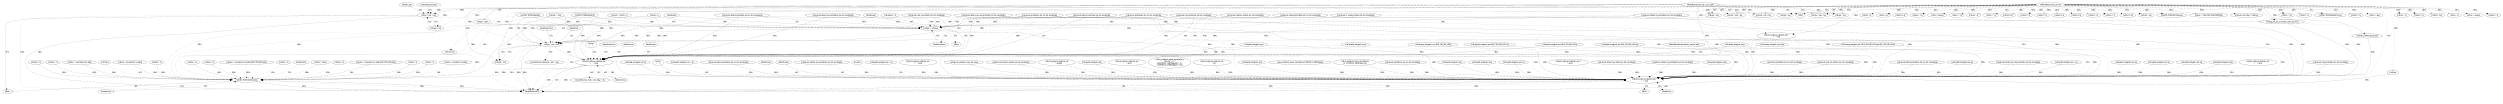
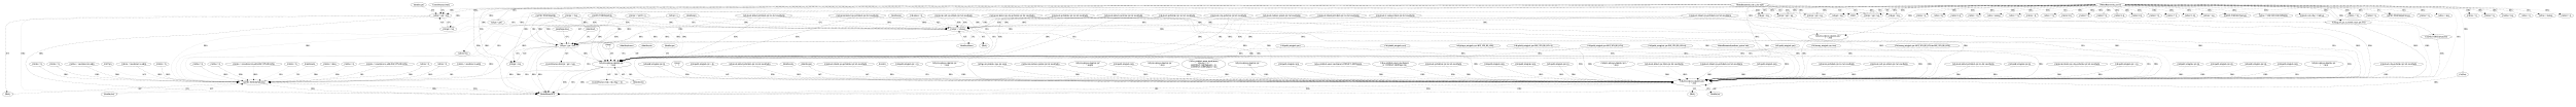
  digraph {
    fontname="Liberation Serif"
    node [fontname="Liberation Serif"]
    edge [arrowhead=dot fontname="Liberation Serif" style=dashed]
    n1 [label="(Call,tptr = pptr + len)"]
    n2 [label="(Call,tptr += advance)"]
    n3 [label="(Call,pptr + len)"]
    n4 [label="(Block,)"]
    n5 [label="(MethodReturn,RET)"]
    n6 [label="(Call,tptr < pptr + len)"]
    n7 [label="(Identifier,advance)"]
    n8 [label="(Block,)"]
    n9 [label="(MethodParameterIn,const u_char *pptr)"]
    n10 [label="(Call,print_unknown_data(ndo, pptr, \"\n\t    \", len))"]
    n11 [label="(Call,pptr + len)"]
    n12 [label="(Call,tptr < pptr + len)"]
    n13 [label="(Call,tptr < pptr + len)"]
    n14 [label="(Call,bgp_attr_get_as_size(ndo, atype, pptr, len))"]
    n15 [label="(Call,pptr + len)"]
    n16 [label="(Call,tptr = pptr)"]
    n17 [label="(Call,pptr + len)"]
    n18 [label="(Call,print_unknown_data(ndo, pptr, \"\n\t    \", len))"]
    n19 [label="(Call,tptr = pptr + len)"]
    n20 [label="(Call,pptr + len)"]
    1000125
    n22 [label="(Call,print_unknown_data(ndo, tptr, \"\n\t    \", tlen))"]
    n23 [label="(ControlStructure,while (tptr < pptr + len))"]
    n24 [label="(Block,)"]
    n25 [label="(Identifier,len)"]
    n26 [label="(MethodParameterIn,u_int len)"]
    n27 [label="(Call,len == 6)"]
    n28 [label="(Call,len < 4)"]
    n29 [label="(Call,len == 0)"]
    n30 [label="(Call,len % 2)"]
    n31 [label="(Call,len != 0)"]
    n32 [label="(Call,len != 8)"]
    n33 [label="(Call,len % 4)"]
    n34 [label="(Call,len % 8)"]
    n35 [label="(Call,len != 8)"]
    n36 [label="(Call,len != 1)"]
    n37 [label="(Call,len % 12)"]
    n38 [label="(Call,tlen = len)"]
    n39 [label="(Call,ND_TCHECK2(*pptr,len))"]
    n40 [label="(Call,len == BGP_MP_NLRI_MINSIZE)"]
    n41 [label="(Call,ndo->ndo_vflag > 1 && len)"]
    n42 [label="(Call,len -= 12)"]
    n43 [label="(Call,len != 6)"]
    n44 [label="(Call,ND_TCHECK2(tptr[0], len))"]
    n45 [label="(Call,len != 4)"]
    n46 [label="(Call,len -= alen)"]
    n47 [label="(Call,len -= 2)"]
    n48 [label="(Call,!len)"]
    n49 [label="(Call,len != 4)"]
    n50 [label="(Call,tlen = len)"]
    n51 [label="(Call,len < 2)"]
    n52 [label="(Call,len -= alenlen)"]
    n53 [label="(Call,ND_TCHECK2(*pptr,len))"]
    n54 [label="(Call,len != 4)"]
    n55 [label="(Call,len > 0)"]
    n56 [label="(Call,len -=4)"]
    n57 [label="(Call,len % 4)"]
    n58 [label="(Call,tlen=len)"]
    n59 [label="(Call,len > 12)"]
    n60 [label="(Call,len < alenlen)"]
    n61 [label="(Call,ND_TCHECK2(*tptr,tlen))"]
    n62 [label="(ControlStructure,if (ndo->ndo_vflag <= 1))"]
    n63 [label="(Identifier,tlen)"]
    n64 [label="(Identifier,tlen)"]
    n65 [label="(Call,decode_clnp_prefix(ndo, tptr, buf, sizeof(buf)))"]
    n66 [label="(Call,tlen = 0)"]
    n67 [label="(Call,tlen = 0)"]
    n68 [label="(Literal,1)"]
    n69 [label="(Call,as_printf(ndo, astostr, sizeof(astostr),\n\t\t\t    EXTRACT_32BITS(tptr+2)))"]
    n70 [label="(Call,ip6atype_string(ndo, tptr+BGP_VPN_RD_LEN))"]
    n71 [label="(Call,tlen -= sizeof(struct in6_addr))"]
    n72 [label="(Call,*tptr)"]
    n73 [label="(Call,tptr += tlen)"]
    n74 [label="(Call,print_unknown_data(ndo, tptr-3, \"\n\t    \", tlen))"]
    n75 [label="(Call,decode_labeled_vpn_l2(ndo, tptr, buf, sizeof(buf)))"]
    n76 [label="(Call,decode_labeled_vpn_prefix4(ndo, tptr, buf, sizeof(buf)))"]
    n77 [label="(Call,isonsap_string(ndo, tptr, tlen))"]
    n78 [label="(Call,tlen -= (sizeof(struct in_addr)))"]
    n79 [label="(Call,decode_labeled_vpn_prefix4(ndo, tptr, buf, sizeof(buf)))"]
    n80 [label="(Identifier,ndo)"]
    n81 [label="(Call,decode_clnp_prefix(ndo, tptr, buf, sizeof(buf)))"]
    n82 [label="(Call,ipaddr_string(ndo, tptr+BGP_VPN_RD_LEN))"]
    n83 [label="(Call,ipaddr_string(ndo, tptr))"]
    n84 [label="(Call,decode_prefix4(ndo, tptr, len, buf, sizeof(buf)))"]
    n85 [label="(Call,decode_mdt_vpn_nlri(ndo, tptr, buf, sizeof(buf)))"]
    n86 [label="(Call,tlen = 0)"]
    n87 [label="(Call,decode_labeled_vpn_prefix6(ndo, tptr, buf, sizeof(buf)))"]
    n88 [label="(Call,ipaddr_string(ndo, tptr+BGP_VPN_RD_LEN+4))"]
    n89 [label="(Call,tlen = 0)"]
    n90 [label="(Call,ND_TCHECK(tptr[0]))"]
    n91 [label="(Call,tlen = 0)"]
    n92 [label="(Call,decode_labeled_prefix4(ndo, tptr, len, buf, sizeof(buf)))"]
    n93 [label="(Call,ipaddr_string(ndo, tptr+4))"]
    n94 [label="(Call,tlen -= sizeof(struct in_addr))"]
    n95 [label="(Call,decode_labeled_vpn_clnp_prefix(ndo, tptr, buf, sizeof(buf)))"]
    n96 [label="(Identifier,ndo)"]
    n97 [label="(Call,decode_labeled_vpn_clnp_prefix(ndo, tptr, buf, sizeof(buf)))"]
    n98 [label="(Call,tlen -= (sizeof(struct in6_addr)+BGP_VPN_RD_LEN))"]
    n99 [label="(Call,ipaddr_string(ndo, tptr + 4))"]
    n100 [label="(Call,ipaddr_string(ndo, tptr+4))"]
    n101 [label="(Call,decode_rt_routing_info(ndo, tptr, buf, sizeof(buf)))"]
    n102 [label="(Call,decode_labeled_prefix6(ndo, tptr, len, buf, sizeof(buf)))"]
    n103 [label="(Call,isonsap_string(ndo, tptr+BGP_VPN_RD_LEN,tlen-BGP_VPN_RD_LEN))"]
    n104 [label="(Call,ipaddr_string(ndo, tptr+2))"]
    n105 [label="(Call,ipaddr_string(ndo, tptr+4))"]
    n106 [label="(Call,tptr += tptr[0] + 1)"]
    n107 [label="(Call,ipaddr_string(ndo, tptr))"]
    n108 [label="(Call,print_unknown_data(ndo, tptr, \"\n\t    \", tlen))"]
    n109 [label="(Call,tlen = 0)"]
    n110 [label="(MethodParameterIn,netdissect_options *ndo)"]
    n111 [label="(Call,ipaddr_string(ndo, tptr))"]
    n112 [label="(Call,ipaddr_string(ndo, tptr+2))"]
    n113 [label="(Literal,\"\n\t    \")"]
    n114 [label="(Call,ipaddr_string(ndo, tptr + 4))"]
    n115 [label="(ControlStructure,break;)"]
    n116 [label="(Call,decode_labeled_prefix6(ndo, tptr, len, buf, sizeof(buf)))"]
    n117 [label="(Identifier,af)"]
    n118 [label="(Call,decode_multicast_vpn(ndo, tptr, buf, sizeof(buf)))"]
    n119 [label="(Identifier,ndo)"]
    n120 [label="(Identifier,pptr)"]
    n121 [label="(Call,decode_labeled_vpn_prefix6(ndo, tptr, buf, sizeof(buf)))"]
    n122 [label="(Call,decode_prefix6(ndo, tptr, len, buf, sizeof(buf)))"]
    n123 [label="(Identifier,tptr)"]
    n124 [label="(Call,tlen = nhlen)"]
    n125 [label="(Call,ipaddr_string(ndo, tptr + 2))"]
    n126 [label="(Call,print_unknown_data(ndo, tptr, \"\n\t    \", tlen))"]
    n127 [label="(JumpTarget,done:)"]
    n128 [label="(Identifier,tptr)"]
    n129 [label="(Call,decode_labeled_prefix4(ndo, tptr, len, buf, sizeof(buf)))"]
    n130 [label="(Identifier,tptr)"]
    n131 [label="(Call,tlen > 0)"]
    n132 [label="(Call,ipaddr_string(ndo, tptr))"]
    n133 [label="(Literal,\"\n\t    \")"]
    n134 [label="(Call,bgp_attr_print(ndo, atype, tptr, alen))"]
    n135 [label="(Call,decode_multicast_vpn(ndo, tptr, buf, sizeof(buf)))"]
    n136 [label="(Call,tlen -= (sizeof(struct in_addr)+BGP_VPN_RD_LEN))"]
    n137 [label="(Call,print_unknown_data(ndo, tptr,\"\n\t      \", length))"]
    n138 [label="(Call,ipaddr_string(ndo, tptr))"]
    n139 [label="(Identifier,advance)"]
    n140 [label="(Call,ND_TCHECK(tptr[0]))"]
    n141 [label="(Call,decode_mdt_vpn_nlri(ndo, tptr, buf, sizeof(buf)))"]
    n142 [label="(Call,print_unknown_data(ndo, tptr, \"\n\t      \", tlen))"]
    n143 [label="(Call,as_printf(ndo, astostr, sizeof(astostr),\n\t\t\t\tas_size == 2 ?\n\t\t\t\tEXTRACT_16BITS(&tptr[2 + i]) :\n\t\t\t\tEXTRACT_32BITS(&tptr[2 + i])))"]
    n144 [label="(Call,tlen = 0)"]
    n145 [label="(Call,print_unknown_data(ndo, tptr, \"\n\t      \", 8))"]
    n146 [label="(Call,advance < 0)"]
    n147 [label="(Identifier,tptr)"]
    n148 [label="(Call,ipaddr_string(ndo, tptr))"]
    n149 [label="(Call,as_printf(ndo, astostr, sizeof(astostr), EXTRACT_32BITS(tptr)))"]
    n150 [label="(Call,ip6addr_string(ndo, tptr+BGP_VPN_RD_LEN+3))"]
    n151 [label="(Call,decode_prefix6(ndo, tptr, len, buf, sizeof(buf)))"]
    n152 [label="(Call,ip6addr_string(ndo, tptr))"]
    n153 [label="(Call,decode_prefix4(ndo, tptr, len, buf, sizeof(buf)))"]
    n154 [label="(Call,ipaddr_string(ndo, tptr))"]
    n155 [label="(Call,tptr++)"]
    n156 [label="(Call,ipaddr_string(ndo, tptr))"]
    n157 [label="(Call,tlen = 0)"]
    n158 [label="(Call,ipaddr_string(ndo, tptr+2))"]
    n159 [label="(Call,decode_labeled_vpn_l2(ndo, tptr, buf, sizeof(buf)))"]
    n1 -> n2 [label="DDG: " style=dotted]
    n1 -> n3 [arrowhead=odot label="CFG: "]
    n1 -> n4 [label="AST: "]
    n1 -> n5 [label="DDG: " style=dotted]
    n1 -> n5 [label="DDG: "]
    n2 -> n5 [arrowhead=box label="DDG: " style=dotted]
    n2 -> n6 [label="DDG: " style=dotted]
    n2 -> n7 [arrowhead=box label="CFG: " style=dotted]
    n2 -> n8 [arrowhead=box label="AST: " style=dotted]
    n3 -> n1 [arrowhead=box label="AST: " style=dotted]
    n6 -> n5 [arrowhead=box label="DDG: "]
    n6 -> n5 [arrowhead=odot label="DDG: " style=dotted]
    n6 -> n5 [arrowhead=box label="DDG: " style=dotted]
    n6 -> n11 [arrowhead=box label="CFG: "]
    n6 -> n22 [label="DDG: "]
    n6 -> n23 [arrowhead=box label="AST: "]
    n7 -> n2 [label="AST: "]
    n9 -> n1 [arrowhead=box label="DDG: " style=dotted]
    n9 -> n3 [arrowhead=box label="DDG: " style=dotted]
+   n9 -> n5 [arrowhead=box label="DDG: "]
    n9 -> n6 [arrowhead=odot label="DDG: " style=dotted]
    n9 -> n10 [arrowhead=odot label="DDG: "]
    n9 -> n11 [arrowhead=box label="DDG: "]
    n9 -> n12 [label="DDG: "]
    n9 -> n13 [arrowhead=odot label="DDG: " style=dotted]
    n9 -> n14 [arrowhead=odot label="DDG: "]
    n9 -> n15 [arrowhead=odot label="DDG: "]
    n9 -> n16 [arrowhead=odot label="DDG: "]
    n9 -> n17 [arrowhead=box label="DDG: "]
    n9 -> n18 [label="DDG: " style=dotted]
    n9 -> n19 [label="DDG: " style=dotted]
    n9 -> n20 [label="DDG: " style=dotted]
    n9 -> 1000125 [arrowhead=box label="AST: " style=dotted]
    n10 -> n5 [label="DDG: "]
    n10 -> n5 [arrowhead=odot label="DDG: " style=dotted]
    n10 -> n5 [label="DDG: " style=dotted]
    n10 -> n5 [arrowhead=odot label="DDG: " style=dotted]
    n10 -> n24 [arrowhead=box label="AST: " style=dotted]
    n10 -> n25 [arrowhead=box label="CFG: " style=dotted]
    n11 -> n6 [arrowhead=odot label="AST: "]
    n14 -> n10 [arrowhead=box label="DDG: " style=dotted]
    n14 -> n10 [arrowhead=odot label="DDG: "]
    n16 -> n22 [arrowhead=odot label="DDG: "]
    n18 -> n10 [label="DDG: "]
    n18 -> n10 [label="DDG: " style=dotted]
    n22 -> n5 [label="DDG: " style=dotted]
    n22 -> n5 [label="DDG: " style=dotted]
    n22 -> n5 [arrowhead=odot label="DDG: "]
    n22 -> n10 [label="DDG: " style=dotted]
    n22 -> n61 [arrowhead=odot label="DDG: " style=dotted]
    n22 -> n62 [label="AST: " style=dotted]
    n22 -> n63 [arrowhead=odot label="CFG: " style=dotted]
    n25 -> n10 [arrowhead=box label="AST: " style=dotted]
    n26 -> n1 [arrowhead=box label="DDG: "]
    n26 -> n3 [arrowhead=odot label="DDG: " style=dotted]
    n26 -> n6 [label="DDG: "]
    n26 -> n10 [label="DDG: " style=dotted]
    n26 -> n11 [label="DDG: "]
    n26 -> n12 [arrowhead=odot label="DDG: " style=dotted]
    n26 -> n13 [arrowhead=box label="DDG: "]
    n26 -> n14 [arrowhead=box label="DDG: "]
    n26 -> n15 [arrowhead=box label="DDG: "]
    n26 -> n17 [arrowhead=odot label="DDG: " style=dotted]
    n26 -> n18 [arrowhead=box label="DDG: "]
    n26 -> n19 [arrowhead=odot label="DDG: " style=dotted]
    n26 -> n20 [label="DDG: " style=dotted]
    n26 -> 1000125 [label="AST: "]
    n26 -> n27 [label="DDG: "]
    n26 -> n28 [arrowhead=odot label="DDG: " style=dotted]
    n26 -> n29 [label="DDG: "]
    n26 -> n30 [arrowhead=odot label="DDG: " style=dotted]
    n26 -> n31 [arrowhead=box label="DDG: "]
    n26 -> n32 [arrowhead=odot label="DDG: "]
    n26 -> n33 [arrowhead=odot label="DDG: "]
    n26 -> n34 [label="DDG: "]
    n26 -> n35 [arrowhead=odot label="DDG: "]
    n26 -> n36 [arrowhead=box label="DDG: " style=dotted]
    n26 -> n37 [label="DDG: "]
    n26 -> n38 [arrowhead=box label="DDG: " style=dotted]
    n26 -> n39 [arrowhead=box label="DDG: "]
    n26 -> n40 [arrowhead=odot label="DDG: "]
    n26 -> n41 [label="DDG: " style=dotted]
    n26 -> n42 [arrowhead=box label="DDG: "]
    n26 -> n43 [arrowhead=odot label="DDG: " style=dotted]
    n26 -> n44 [arrowhead=box label="CFG: "]
    n26 -> n45 [arrowhead=odot label="DDG: "]
    n26 -> n46 [label="DDG: " style=dotted]
    n26 -> n47 [arrowhead=box label="DDG: " style=dotted]
    n26 -> n48 [arrowhead=odot label="DDG: " style=dotted]
    n26 -> n49 [arrowhead=box label="DDG: "]
    n26 -> n50 [arrowhead=odot label="DDG: "]
    n26 -> n51 [arrowhead=odot label="DDG: "]
    n26 -> n52 [label="DDG: "]
    n26 -> n53 [label="DDG: "]
    n26 -> n54 [arrowhead=box label="DDG: " style=dotted]
    n26 -> n55 [label="DDG: "]
    n26 -> n56 [arrowhead=box label="DDG: " style=dotted]
    n26 -> n57 [arrowhead=odot label="DDG: " style=dotted]
    n26 -> n58 [arrowhead=box label="DDG: " style=dotted]
    n26 -> n59 [arrowhead=box label="DDG: "]
    n26 -> n60 [label="DDG: "]
    n48 -> n5 [arrowhead=odot label="DDG: "]
    n53 -> n10 [arrowhead=odot label="DDG: "]
    n58 -> n61 [arrowhead=odot label="DDG: " style=dotted]
    n61 -> n4 [arrowhead=odot label="AST: "]
    n61 -> n5 [label="DDG: "]
    n61 -> n5 [arrowhead=box label="DDG: " style=dotted]
    n61 -> n5 [arrowhead=odot label="DDG: "]
    n61 -> n22 [arrowhead=odot label="DDG: " style=dotted]
    n61 -> n64 [arrowhead=odot label="CFG: " style=dotted]
    n63 -> n22 [label="AST: "]
    n64 -> n61 [arrowhead=box label="AST: " style=dotted]
    n65 -> n10 [label="DDG: "]
    n66 -> n61 [arrowhead=box label="DDG: "]
    n67 -> n61 [arrowhead=odot label="DDG: "]
    n68 -> n10 [arrowhead=odot label="CFG: " style=dotted]
    n69 -> n10 [label="DDG: "]
    n70 -> n10 [arrowhead=odot label="DDG: "]
    n70 -> n22 [arrowhead=box label="DDG: " style=dotted]
    n71 -> n61 [arrowhead=box label="DDG: "]
    n72 -> n61 [arrowhead=box label="AST: " style=dotted]
    n73 -> n2 [label="DDG: "]
    n73 -> n6 [label="DDG: "]
    n73 -> n22 [arrowhead=box label="DDG: " style=dotted]
    n73 -> n61 [label="DDG: " style=dotted]
    n74 -> n10 [arrowhead=box label="DDG: " style=dotted]
    n75 -> n10 [arrowhead=box label="DDG: " style=dotted]
    n76 -> n10 [arrowhead=box label="DDG: "]
    n77 -> n10 [label="DDG: " style=dotted]
    n77 -> n22 [arrowhead=box label="DDG: " style=dotted]
    n78 -> n61 [label="DDG: "]
    n79 -> n2 [label="DDG: " style=dotted]
    n79 -> n10 [label="DDG: " style=dotted]
    n79 -> n22 [label="DDG: "]
    n80 -> n61 [arrowhead=odot label="CFG: " style=dotted]
    n81 -> n2 [arrowhead=odot label="DDG: " style=dotted]
    n81 -> n10 [arrowhead=box label="DDG: " style=dotted]
    n81 -> n22 [label="DDG: "]
    n82 -> n10 [label="DDG: " style=dotted]
    n82 -> n22 [arrowhead=odot label="DDG: "]
    n83 -> n10 [arrowhead=box label="DDG: " style=dotted]
    n84 -> n10 [arrowhead=box label="DDG: " style=dotted]
    n85 -> n10 [arrowhead=odot label="DDG: "]
    n86 -> n61 [label="DDG: "]
    n87 -> n2 [arrowhead=odot label="DDG: "]
    n87 -> n10 [label="DDG: "]
    n87 -> n22 [arrowhead=box label="DDG: " style=dotted]
    n88 -> n10 [arrowhead=box label="DDG: "]
    n88 -> n22 [arrowhead=box label="DDG: " style=dotted]
    n89 -> n61 [label="DDG: "]
    n90 -> n2 [label="DDG: "]
    n90 -> n6 [label="DDG: "]
    n90 -> n22 [label="DDG: " style=dotted]
    n90 -> n61 [label="DDG: " style=dotted]
    n91 -> n61 [label="DDG: "]
    n92 -> n10 [label="DDG: "]
    n93 -> n10 [label="DDG: " style=dotted]
    n94 -> n61 [label="DDG: " style=dotted]
    n95 -> n10 [label="DDG: " style=dotted]
    n96 -> n22 [label="AST: " style=dotted]
    n97 -> n2 [arrowhead=odot label="DDG: " style=dotted]
    n97 -> n10 [arrowhead=box label="DDG: "]
    n97 -> n22 [arrowhead=box label="DDG: "]
    n98 -> n61 [label="DDG: " style=dotted]
    n99 -> n10 [arrowhead=odot label="DDG: "]
    n100 -> n10 [label="DDG: " style=dotted]
    n101 -> n2 [label="DDG: " style=dotted]
    n101 -> n10 [arrowhead=odot label="DDG: " style=dotted]
    n101 -> n22 [arrowhead=odot label="DDG: " style=dotted]
    n102 -> n2 [arrowhead=odot label="DDG: "]
    n102 -> n6 [arrowhead=box label="DDG: "]
    n102 -> n10 [label="DDG: "]
    n102 -> n22 [arrowhead=odot label="DDG: "]
    n103 -> n10 [arrowhead=odot label="DDG: " style=dotted]
    n103 -> n22 [label="DDG: " style=dotted]
    n104 -> n10 [arrowhead=box label="DDG: " style=dotted]
    n105 -> n10 [arrowhead=odot label="DDG: " style=dotted]
    n106 -> n2 [arrowhead=odot label="DDG: " style=dotted]
    n106 -> n6 [label="DDG: " style=dotted]
    n106 -> n22 [label="DDG: " style=dotted]
    n106 -> n61 [label="DDG: " style=dotted]
    n107 -> n10 [arrowhead=box label="DDG: "]
    n108 -> n10 [arrowhead=odot label="DDG: " style=dotted]
    n109 -> n61 [label="DDG: " style=dotted]
    n110 -> n10 [label="DDG: "]
    n110 -> n22 [arrowhead=odot label="DDG: " style=dotted]
    n111 -> n10 [label="DDG: " style=dotted]
    n111 -> n22 [label="DDG: "]
    n112 -> n10 [arrowhead=box label="DDG: "]
    n113 -> n10 [arrowhead=odot label="AST: "]
    n114 -> n10 [arrowhead=box label="DDG: " style=dotted]
    n115 -> n1 [arrowhead=box label="CFG: "]
    n116 -> n10 [arrowhead=odot label="DDG: "]
    n117 -> n6 [arrowhead=box label="CFG: "]
    n118 -> n2 [arrowhead=odot label="DDG: " style=dotted]
    n118 -> n10 [arrowhead=box label="DDG: " style=dotted]
    n118 -> n22 [arrowhead=box label="DDG: " style=dotted]
    n119 -> n10 [label="AST: " style=dotted]
    n120 -> n10 [arrowhead=odot label="AST: "]
    n121 -> n10 [label="DDG: " style=dotted]
    n122 -> n2 [label="DDG: "]
    n122 -> n6 [arrowhead=odot label="DDG: " style=dotted]
    n122 -> n10 [label="DDG: "]
    n122 -> n22 [arrowhead=odot label="DDG: " style=dotted]
    n123 -> n2 [arrowhead=odot label="AST: "]
    n124 -> n61 [arrowhead=odot label="DDG: " style=dotted]
    n125 -> n10 [arrowhead=odot label="DDG: " style=dotted]
    n126 -> n10 [label="DDG: " style=dotted]
    n127 -> n6 [label="CFG: "]
    n128 -> n1 [label="AST: "]
    n129 -> n2 [label="DDG: " style=dotted]
    n129 -> n6 [label="DDG: " style=dotted]
    n129 -> n10 [arrowhead=odot label="DDG: "]
    n129 -> n22 [arrowhead=odot label="DDG: " style=dotted]
    n130 -> n22 [arrowhead=box label="AST: " style=dotted]
    n131 -> n61 [arrowhead=box label="DDG: " style=dotted]
    n132 -> n10 [arrowhead=box label="DDG: "]
    n132 -> n22 [arrowhead=odot label="DDG: "]
    n133 -> n22 [arrowhead=box label="AST: "]
    n134 -> n10 [label="DDG: "]
    n135 -> n10 [arrowhead=box label="DDG: "]
    n136 -> n61 [label="DDG: "]
    n137 -> n10 [arrowhead=odot label="DDG: "]
    n138 -> n10 [arrowhead=odot label="DDG: "]
    n139 -> n22 [arrowhead=box label="CFG: " style=dotted]
    n140 -> n2 [arrowhead=odot label="DDG: " style=dotted]
    n140 -> n6 [label="DDG: "]
    n140 -> n22 [arrowhead=box label="DDG: "]
    n140 -> n61 [arrowhead=odot label="DDG: " style=dotted]
    n141 -> n2 [arrowhead=odot label="DDG: "]
    n141 -> n10 [arrowhead=box label="DDG: " style=dotted]
    n141 -> n22 [arrowhead=odot label="DDG: "]
    n142 -> n10 [arrowhead=odot label="DDG: "]
    n143 -> n10 [arrowhead=box label="DDG: " style=dotted]
    n144 -> n61 [label="DDG: "]
    n145 -> n10 [arrowhead=box label="DDG: "]
    n146 -> n2 [arrowhead=box label="DDG: "]
    n147 -> n2 [label="CFG: "]
    n147 -> n6 [arrowhead=odot label="AST: " style=dotted]
    n148 -> n10 [label="DDG: "]
    n149 -> n10 [label="DDG: " style=dotted]
    n150 -> n10 [label="DDG: "]
    n150 -> n22 [arrowhead=box label="DDG: " style=dotted]
    n151 -> n10 [arrowhead=box label="DDG: " style=dotted]
    n152 -> n10 [arrowhead=odot label="DDG: " style=dotted]
    n152 -> n22 [arrowhead=odot label="DDG: " style=dotted]
    n153 -> n2 [label="DDG: "]
    n153 -> n6 [arrowhead=box label="DDG: "]
    n153 -> n10 [arrowhead=odot label="DDG: "]
    n153 -> n22 [arrowhead=box label="DDG: " style=dotted]
    n154 -> n10 [label="DDG: "]
    n155 -> n2 [arrowhead=box label="DDG: "]
    n155 -> n6 [arrowhead=odot label="DDG: " style=dotted]
    n155 -> n22 [arrowhead=box label="DDG: " style=dotted]
    n155 -> n61 [arrowhead=box label="DDG: "]
    n156 -> n10 [label="DDG: " style=dotted]
    n157 -> n61 [arrowhead=box label="DDG: "]
    n158 -> n10 [arrowhead=box label="DDG: "]
    n159 -> n2 [label="DDG: "]
    n159 -> n10 [label="DDG: " style=dotted]
    n159 -> n22 [arrowhead=odot label="DDG: "]
  }
